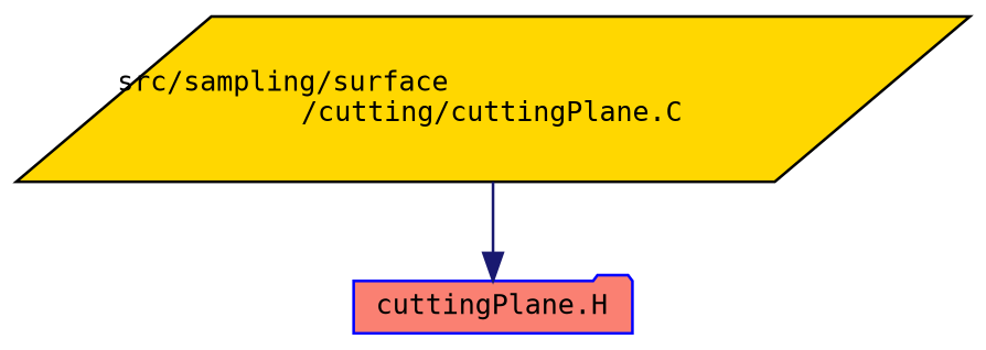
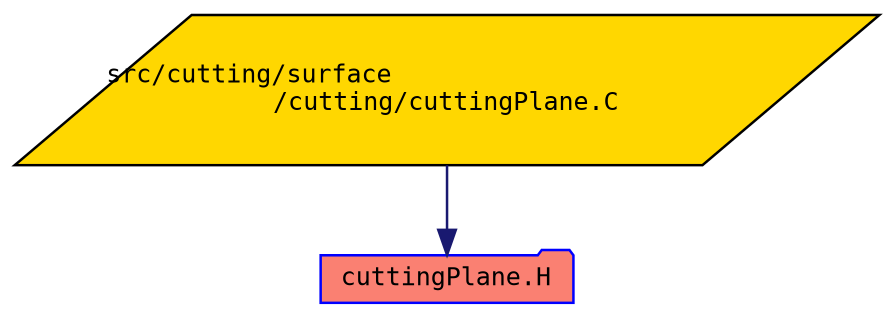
  digraph {
    fontname="DejaVu Sans Mono"
    node [fontname="DejaVu Sans Mono" fontsize=10 style=filled]
-   n1 [color=black fillcolor=gold fontcolor=black height=0.2 label="src/sampling/surface\l/cutting/cuttingPlane.C" shape=parallelogram width=0.4]
+   n1 [color=black fillcolor=gold fontcolor=black height=0.2 label="src/cutting/surface\l/cutting/cuttingPlane.C" shape=parallelogram width=0.4]
    n2 [color=blue height=0.2 label="cuttingPlane.H" shape=folder width=0.4 fillcolor=salmon]
    n1 -> n2 [color=midnightblue fontname="DejaVu Sans Mono" fontsize=10 labelfontname=Helvetica labelfontsize=10 style=solid]
  }
